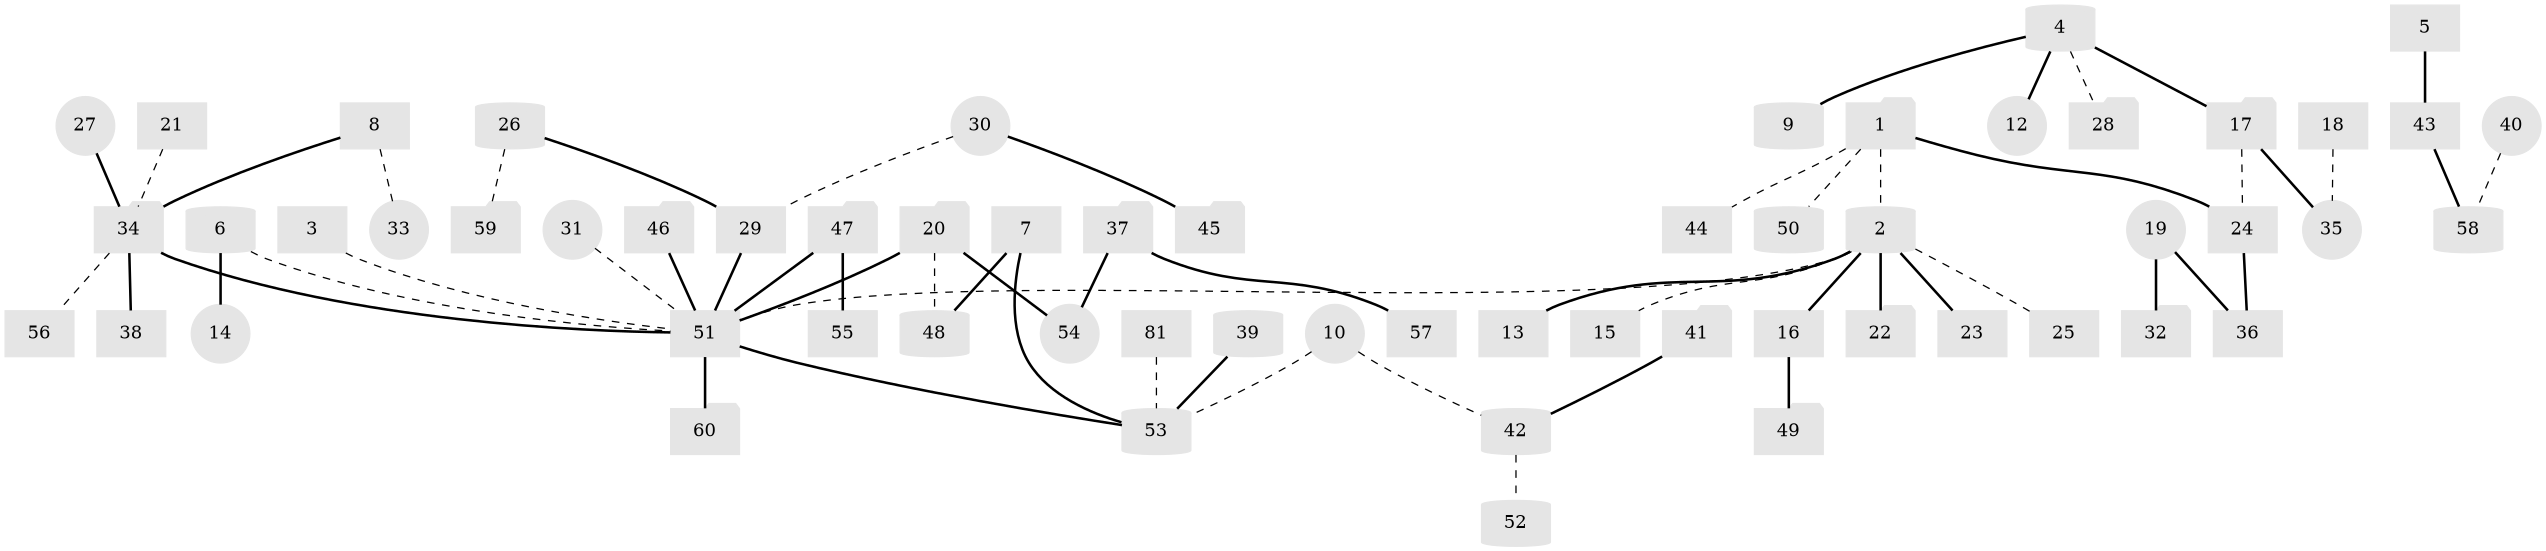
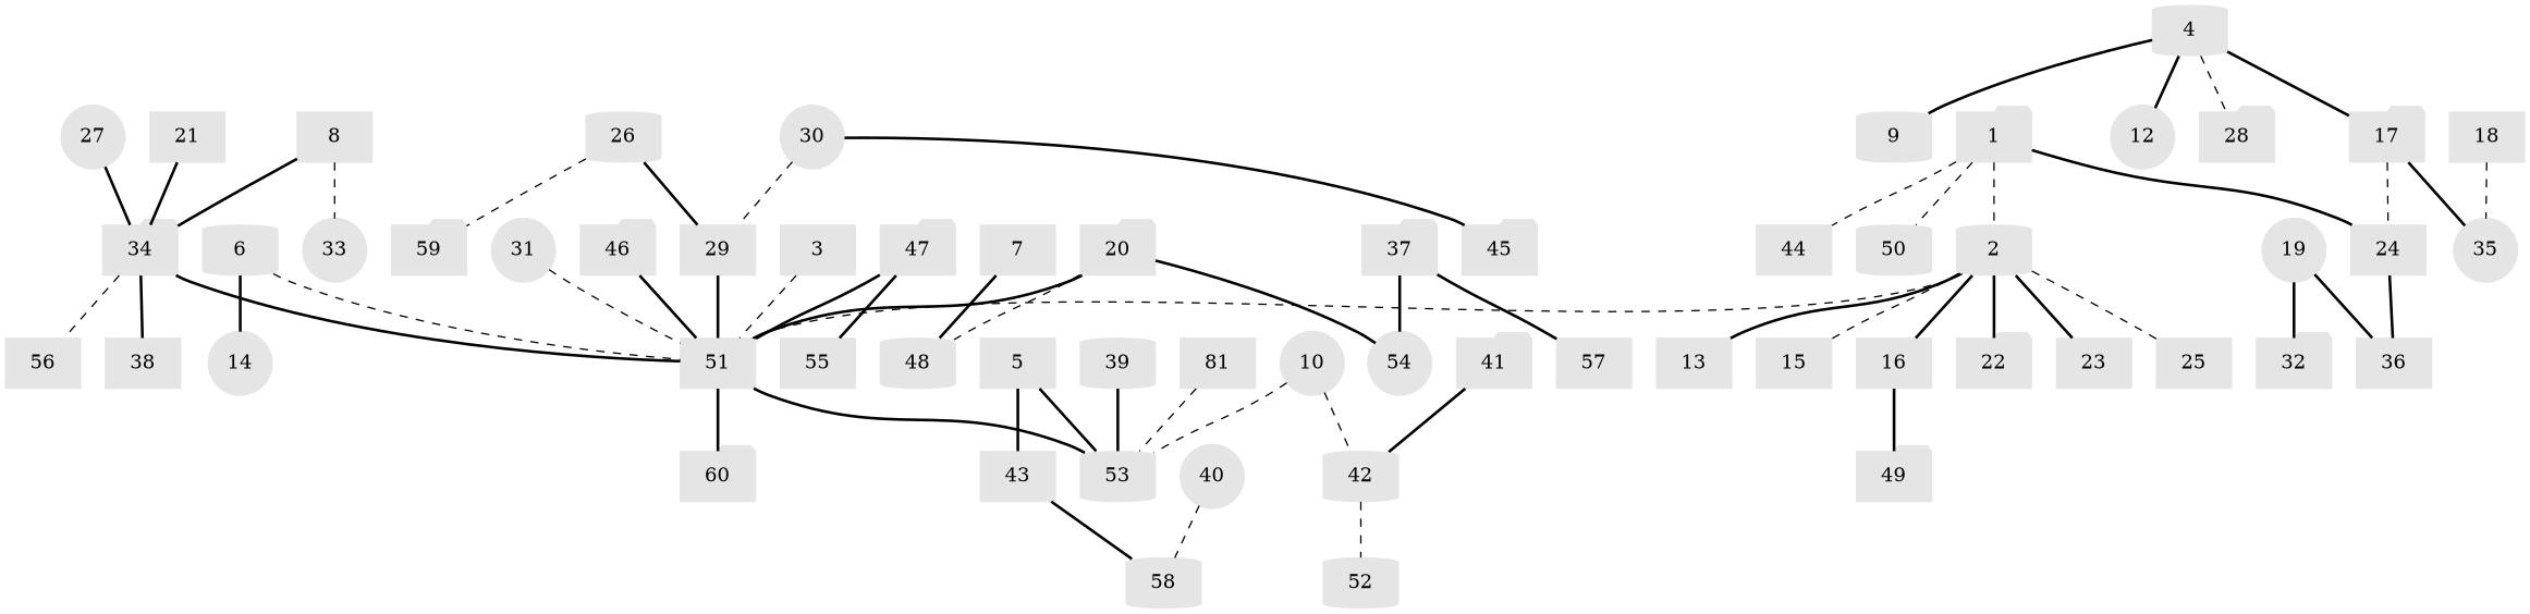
  graph {
    node [color=gray90 shape=box style=filled]
    edge [style=bold weight=1.0]
    1 [shape=folder]
    2 [shape=cylinder]
    24
    44
    50 [shape=cylinder]
    13
    15
    16
    22 [shape=folder]
    23
    25
    51
    36
    49 [shape=folder]
    53 [shape=cylinder]
    60 [shape=folder]
    3
    4 [shape=cylinder]
    9 [shape=cylinder]
    12 [shape=circle]
    17 [shape=folder]
    28 [shape=folder]
    35 [shape=circle]
    5
    43
    58 [shape=cylinder]
    6 [shape=cylinder]
    14 [shape=circle]
    48 [shape=cylinder]
    7
    33 [shape=circle]
    8
    34 [shape=folder]
    38
    56
    10 [shape=circle]
    42 [shape=cylinder]
    52 [shape=cylinder]
    n39 [label=81]
    18
    19 [shape=circle]
    32 [shape=folder]
    20 [shape=folder]
    54 [shape=circle]
    21
    26 [shape=cylinder]
    29
    59 [shape=folder]
    27 [shape=circle]
    30 [shape=circle]
    45 [shape=folder]
    31 [shape=circle]
    37 [shape=folder]
    57
    39 [shape=cylinder]
    40 [shape=circle]
    41 [shape=folder]
    46 [shape=folder]
    47 [shape=folder]
    55
    1 -- 2 [style=dashed]
    1 -- 24
    1 -- 44 [style=dashed]
    1 -- 50 [style=dashed]
    2 -- 13
    2 -- 15 [style=dashed]
    2 -- 16
    2 -- 22
    2 -- 23
    2 -- 25 [style=dashed]
    2 -- 51 [style=dashed]
    24 -- 36
    16 -- 49
    51 -- 53
    51 -- 60
    3 -- 51 [style=dashed]
    4 -- 9
    4 -- 12
    4 -- 17
    4 -- 28 [style=dashed]
    17 -- 24 [style=dashed]
    17 -- 35
-   7 -- 53
+   5 -- 53
    5 -- 43
    43 -- 58
    6 -- 51 [style=dashed]
    6 -- 14
    7 -- 48
    8 -- 33 [style=dashed]
    8 -- 34
    34 -- 51
    34 -- 38
    34 -- 56 [style=dashed]
    10 -- 53 [style=dashed]
    10 -- 42 [style=dashed]
    42 -- 52 [style=dashed]
    n39 -- 53 [style=dashed]
    18 -- 35 [style=dashed]
    19 -- 36
    19 -- 32
    20 -- 51
    20 -- 48 [style=dashed]
    20 -- 54
-   21 -- 34 [style=dashed]
+   21 -- 34
    26 -- 29
    26 -- 59 [style=dashed]
    29 -- 51
    27 -- 34
    30 -- 29 [style=dashed]
    30 -- 45
    31 -- 51 [style=dashed]
    37 -- 54
    37 -- 57
    39 -- 53
    40 -- 58 [style=dashed]
    41 -- 42
    46 -- 51
    47 -- 51
    47 -- 55
  }
